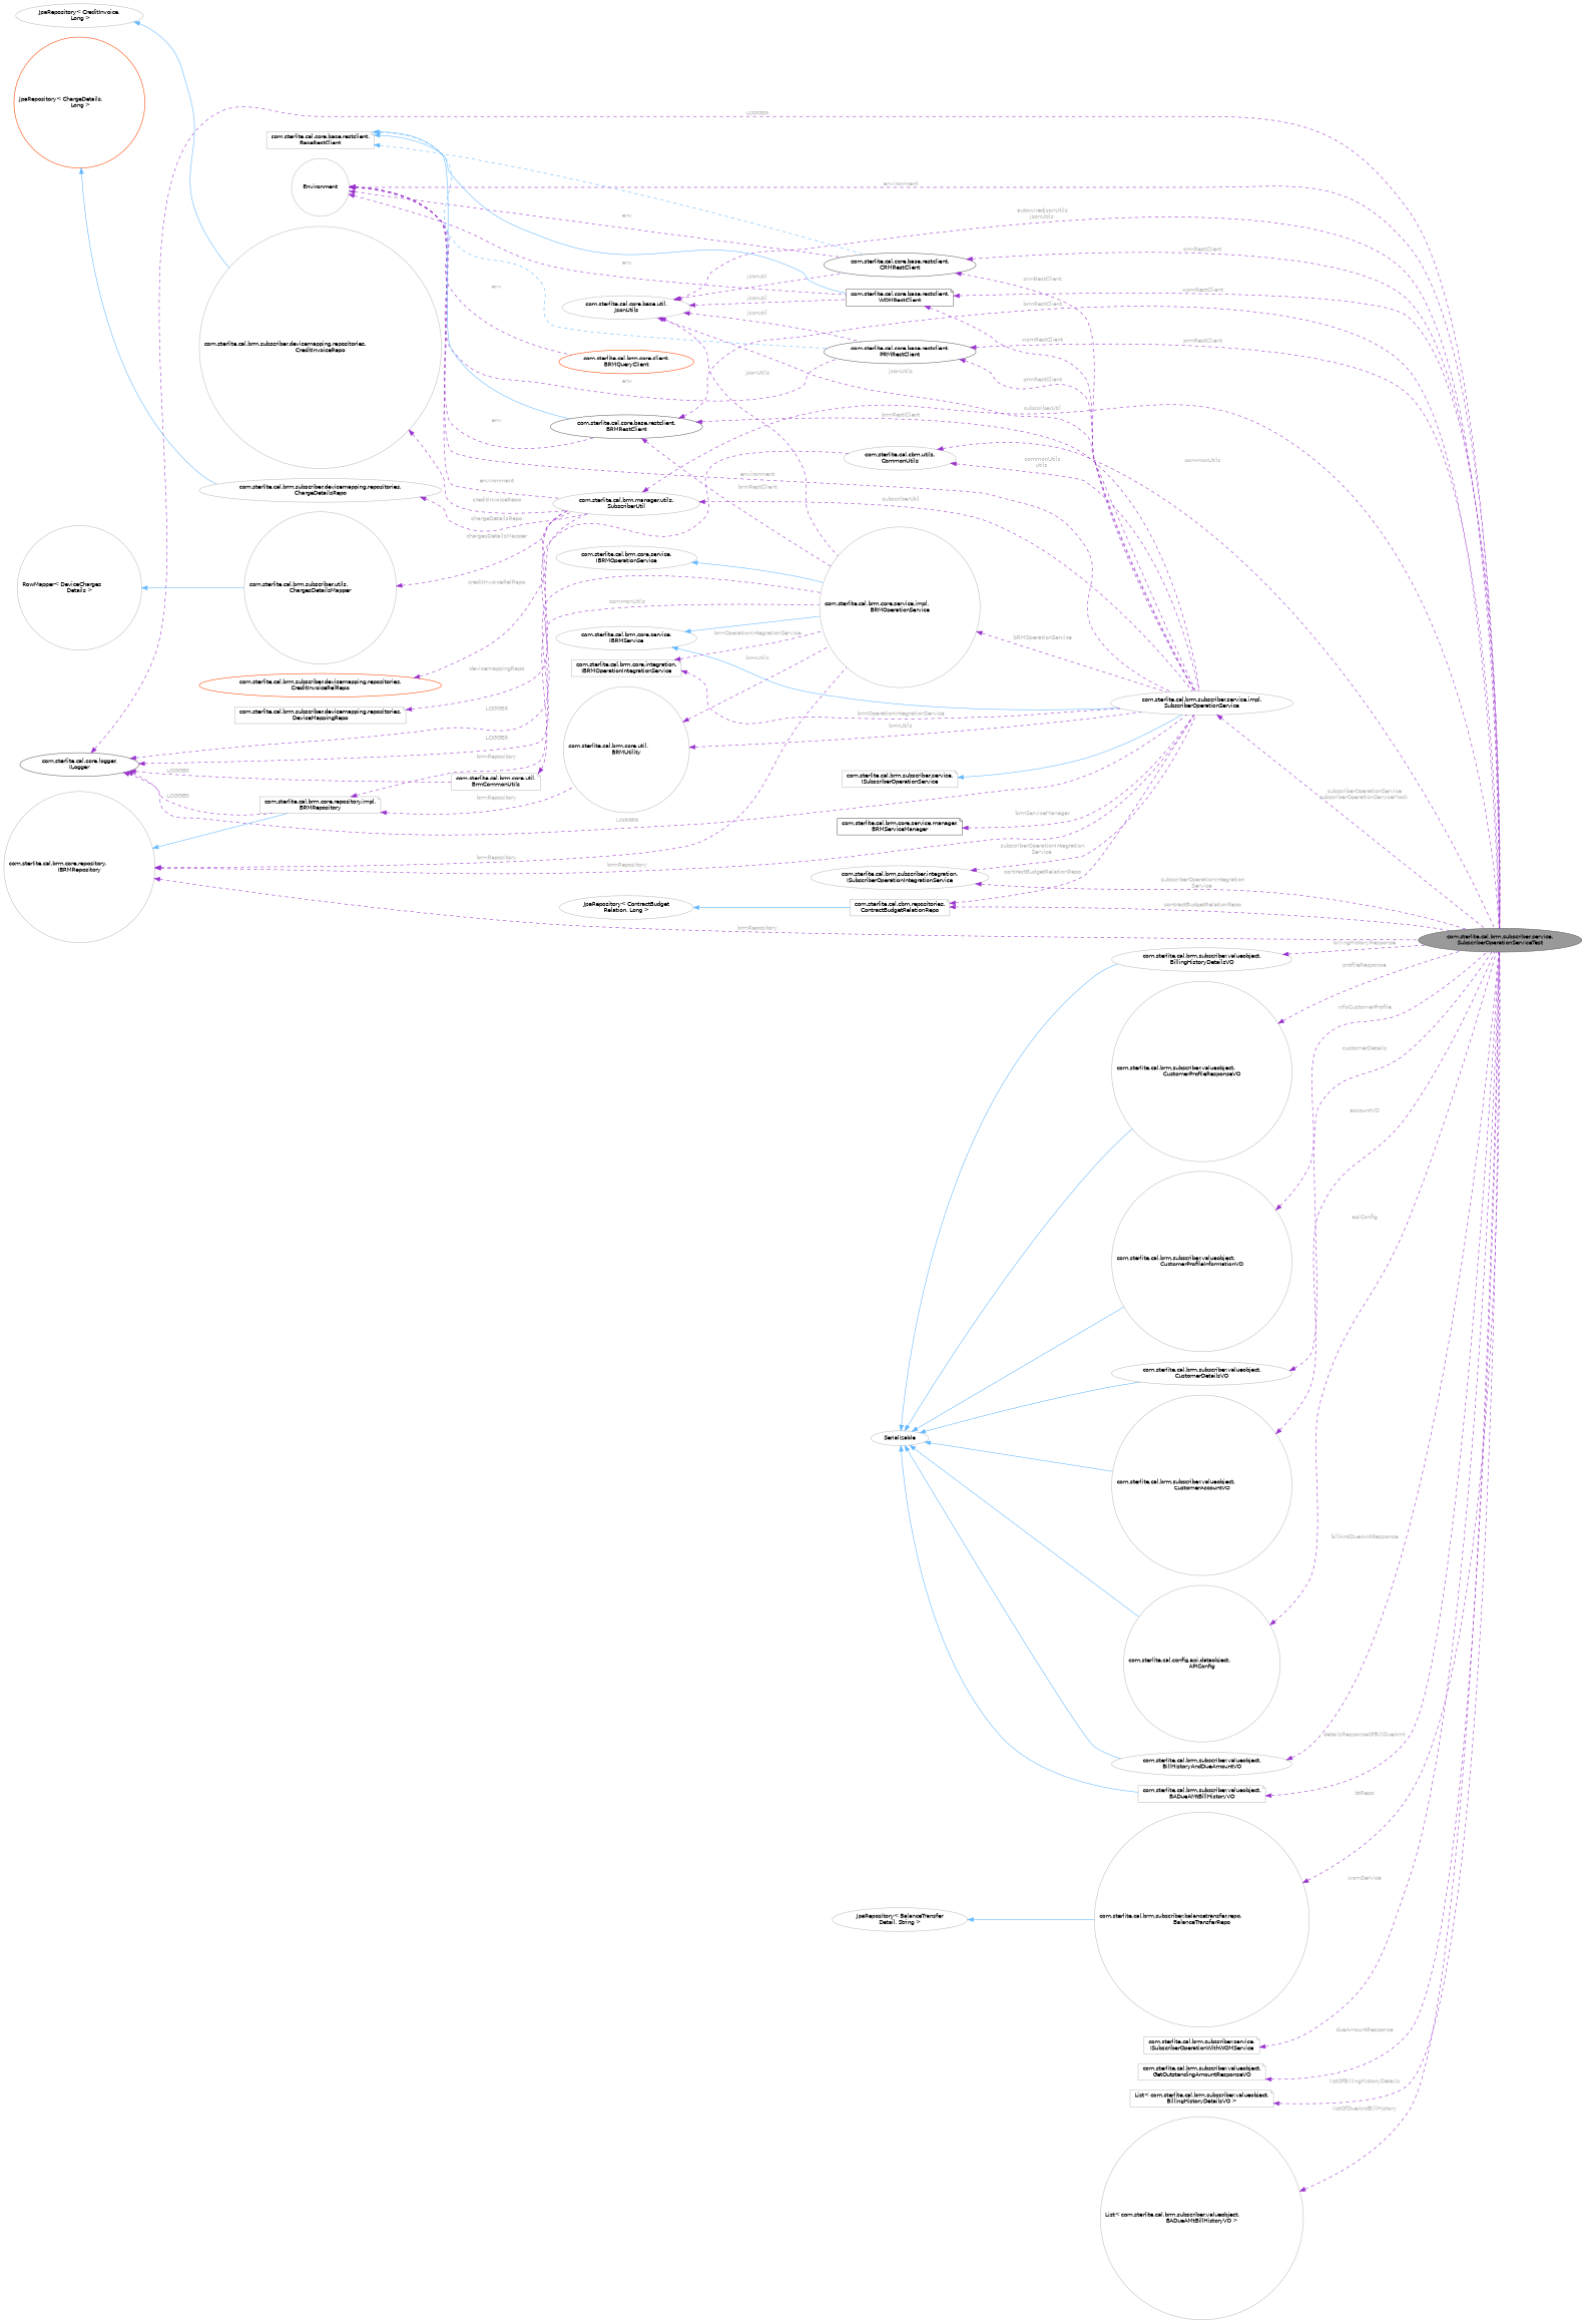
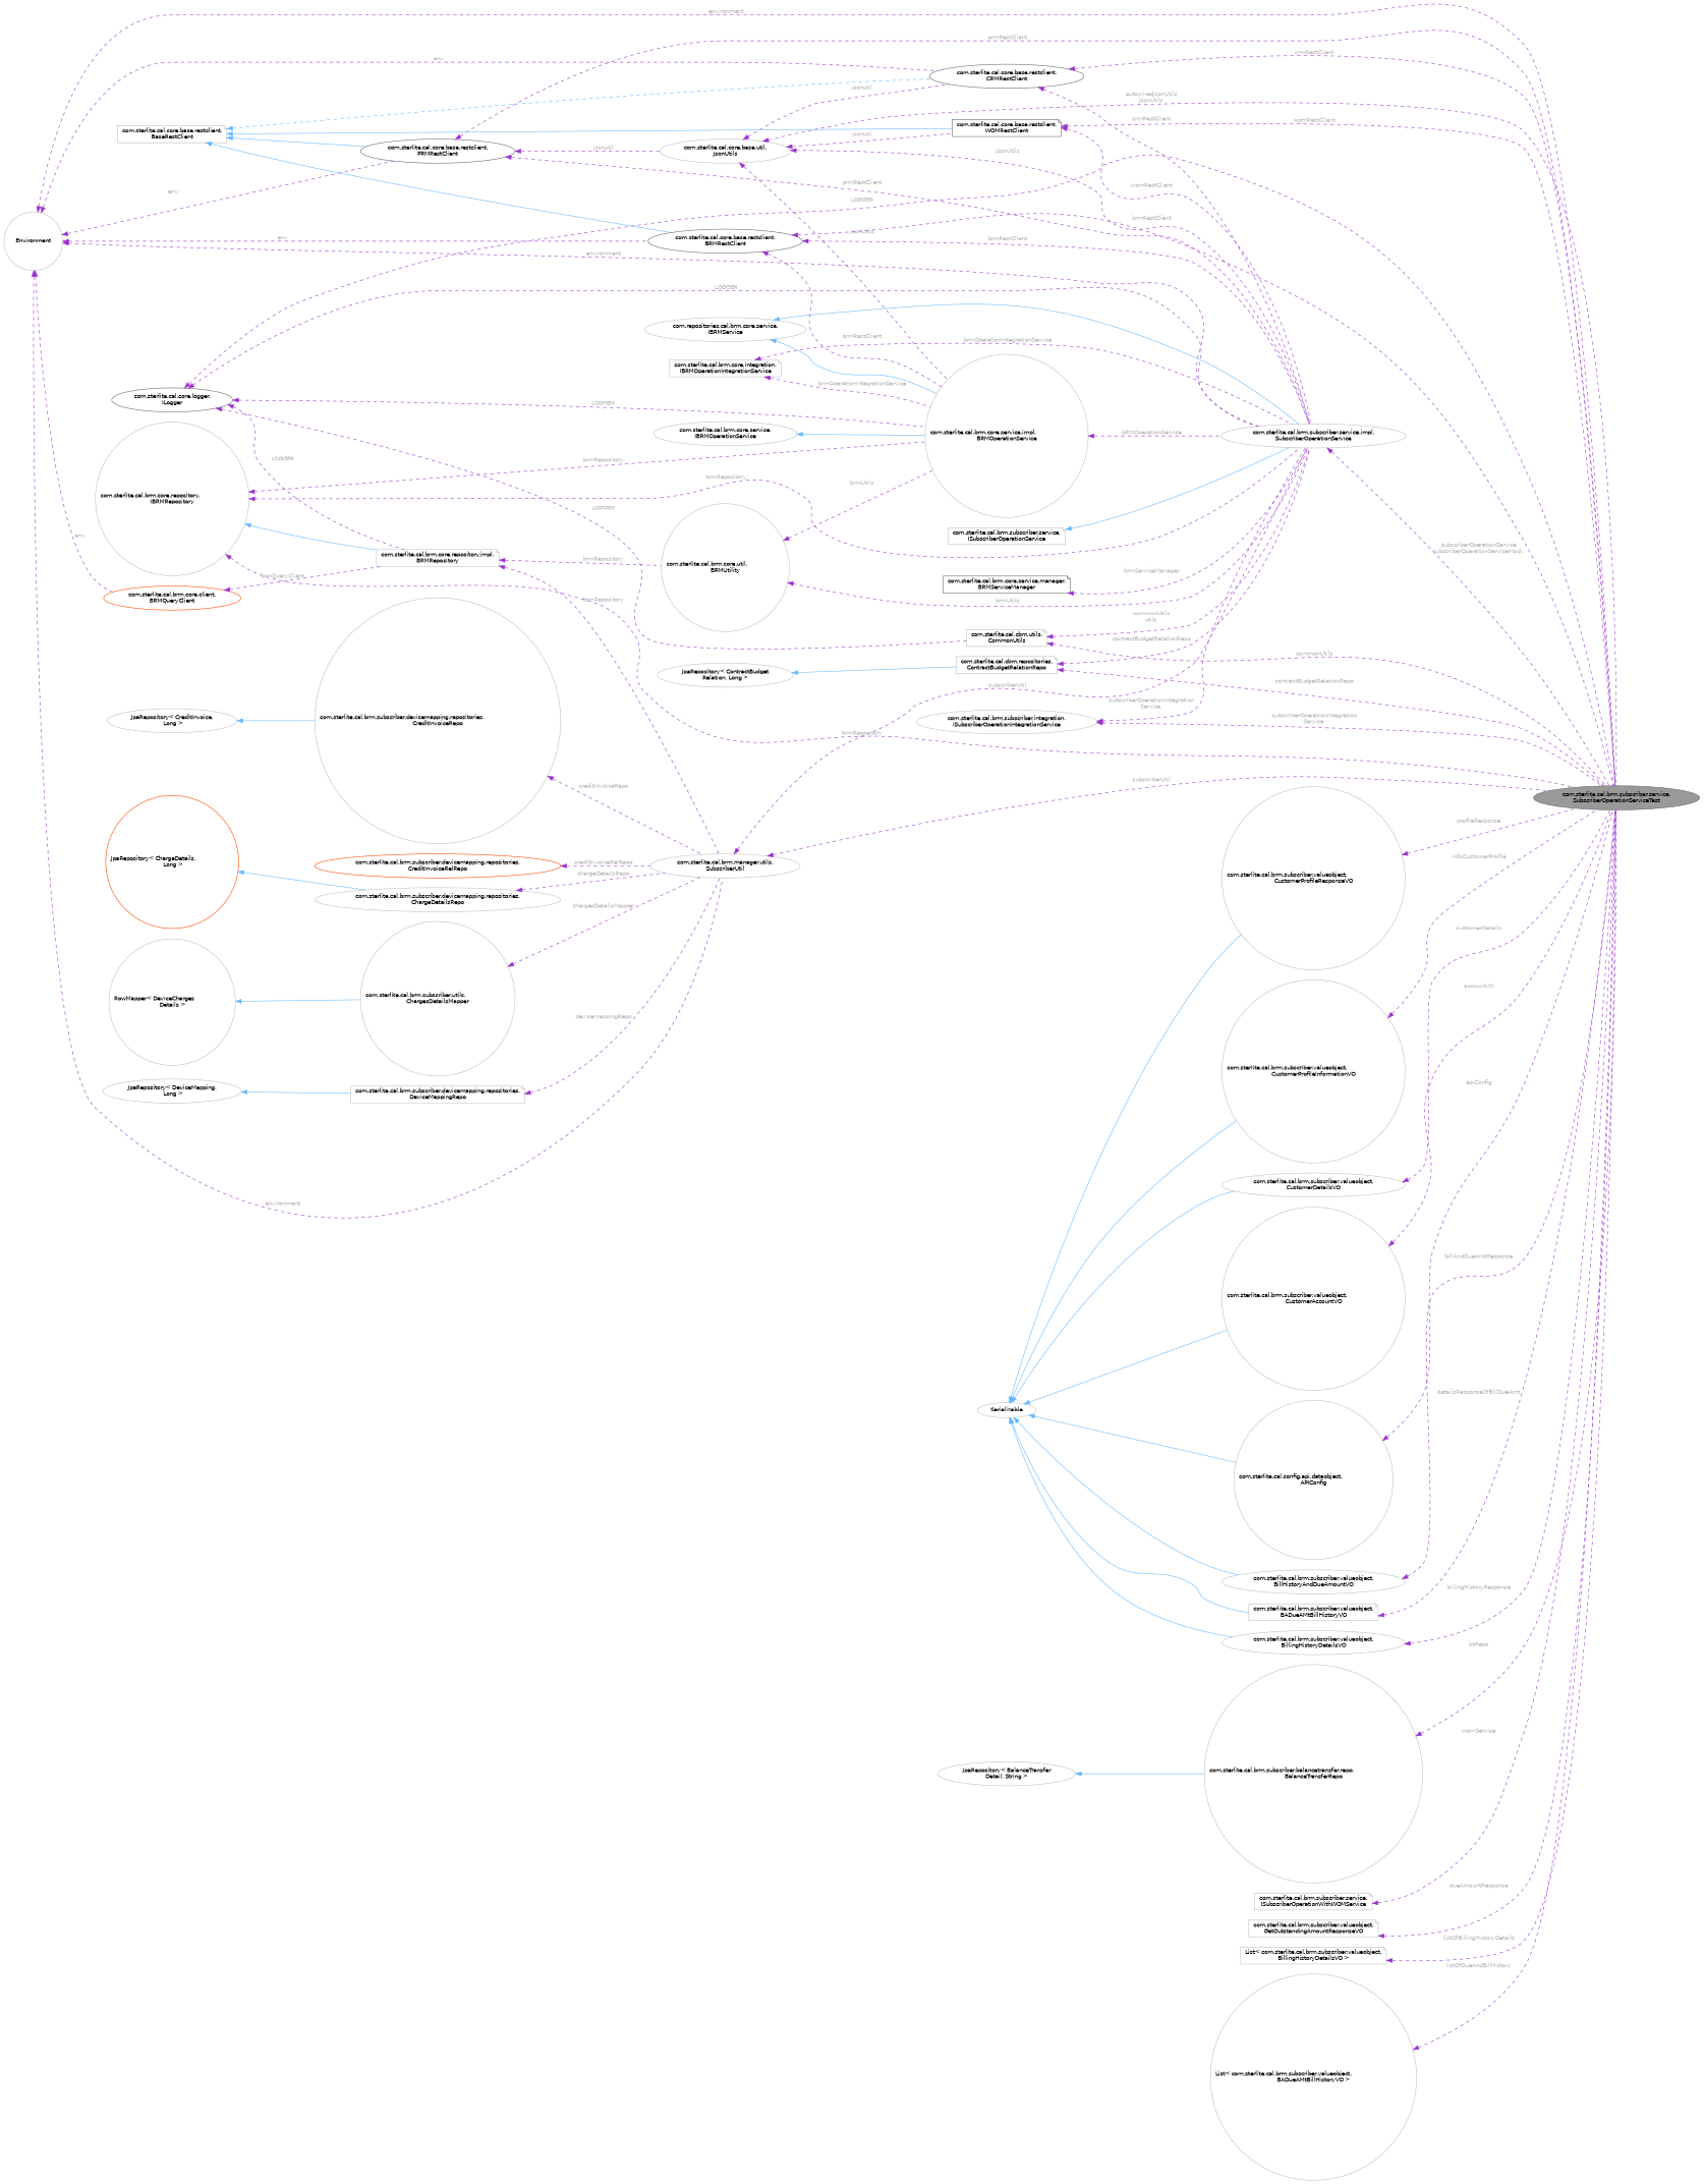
  digraph {
    rankdir=LR
    node [color=grey75 fillcolor=white fontname=Helvetica fontsize=10 shape=ellipse style=filled]
    edge [color=darkorchid3 dir=back fontcolor=grey fontname=Helvetica fontsize=10 labelfontname=Helvetica labelfontsize=10 style=dashed]
    n1 [color=gray40 fillcolor=grey60 fontcolor=black height=0.2 label="com.sterlite.cal.brm.subscriber.service.\lSubscriberOperationServiceTest" width=0.4]
    n2 [color=gray40 height=0.2 label="com.sterlite.cal.core.logger.\lILogger" width=0.4]
    n3 [height=0.2 label="com.sterlite.cal.brm.subscriber.service.impl.\lSubscriberOperationService" width=0.4]
    n4 [height=0.2 label="com.sterlite.cal.brm.core.service.impl.\lBRMOperationService" shape=circle width=0.4]
    n5 [height=0.2 label="com.sterlite.cal.brm.core.repository.impl.\lBRMRepository" shape=note width=0.4]
-   n6 [height=0.2 label="com.sterlite.cal.brm.core.util.\lBrmCommonUtils" shape=note width=0.4]
-   n7 [height=0.2 label="com.sterlite.cal.cbm.utils.\lCommonUtils" width=0.4]
+   n7 [height=0.2 label="com.sterlite.cal.cbm.utils.\lCommonUtils" shape=note width=0.4]
    n8 [height=0.2 label="com.sterlite.cal.brm.core.util.\lBRMUtility" shape=circle width=0.4]
    n9 [height=0.2 label="com.sterlite.cal.brm.manager.utils.\lSubscriberUtil" width=0.4]
    n10 [height=0.2 label="com.sterlite.cal.brm.subscriber.service.\lISubscriberOperationService" shape=note width=0.4]
-   n11 [height=0.2 label="com.sterlite.cal.brm.core.service.\lIBRMService" width=0.4]
+   n11 [height=0.2 label="com.repositories.cal.brm.core.service.\lIBRMService" width=0.4]
    n12 [height=0.2 label="com.sterlite.cal.brm.subscriber.integration.\lISubscriberOperationIntegrationService" width=0.4]
    n13 [height=0.2 label="com.sterlite.cal.brm.core.integration.\lIBRMOperationIntegrationService" shape=note width=0.4]
    n14 [height=0.2 label="com.sterlite.cal.brm.core.service.\lIBRMOperationService" width=0.4]
    n15 [height=0.2 label="com.sterlite.cal.core.base.util.\lJsonUtils" width=0.4]
    n16 [color=gray40 height=0.2 label="com.sterlite.cal.core.base.restclient.\lCRMRestClient" width=0.4]
    n17 [color=gray40 height=0.2 label="com.sterlite.cal.core.base.restclient.\lPRMRestClient" width=0.4]
    n18 [color=gray40 height=0.2 label="com.sterlite.cal.core.base.restclient.\lWOMRestClient" shape=note width=0.4]
    n19 [height=0.2 label="com.sterlite.cal.brm.core.repository.\lIBRMRepository" shape=circle width=0.4]
    n20 [color=orangered height=0.2 label="com.sterlite.cal.brm.core.client.\lBRMQueryClient" width=0.4]
    n21 [height=0.2 label=Environment shape=circle width=0.4]
    n22 [color=gray40 height=0.2 label="com.sterlite.cal.core.base.restclient.\lBRMRestClient" width=0.4]
    n23 [height=0.2 label="com.sterlite.cal.core.base.restclient.\lBaseRestClient" shape=note width=0.4]
    n24 [height=0.2 label="com.sterlite.cal.brm.subscriber.devicemapping.repositories.\lDeviceMappingRepo" shape=note width=0.4]
+   n25 [height=0.2 label="JpaRepository\< DeviceMapping,\l Long \>" width=0.4]
    n26 [height=0.2 label="com.sterlite.cal.brm.subscriber.devicemapping.repositories.\lCreditInvoiceRepo" shape=circle width=0.4]
    n27 [height=0.2 label="JpaRepository\< CreditInvoice,\l Long \>" width=0.4]
    n28 [height=0.2 label="com.sterlite.cal.brm.subscriber.devicemapping.repositories.\lChargeDetailsRepo" width=0.4]
    n29 [color=orangered height=0.2 label="JpaRepository\< ChargeDetails,\l Long \>" shape=circle width=0.4]
    n30 [height=0.2 label="com.sterlite.cal.brm.subscriber.utils.\lChargesDetailsMapper" shape=circle width=0.4]
    n31 [height=0.2 label="RowMapper\< DeviceCharges\lDetails \>" shape=circle width=0.4]
    n32 [color=orangered height=0.2 label="com.sterlite.cal.brm.subscriber.devicemapping.repositories.\lCreditInvoiceRelRepo" width=0.4]
    n33 [color=gray40 height=0.2 label="com.sterlite.cal.brm.core.service.manager.\lBRMServiceManager" shape=note width=0.4]
    n34 [height=0.2 label="com.sterlite.cal.cbm.repositories.\lContractBudgetRelationRepo" shape=note width=0.4]
    n35 [height=0.2 label="JpaRepository\< ContractBudget\lRelation, Long \>" width=0.4]
    n36 [height=0.2 label="com.sterlite.cal.config.api.dataobject.\lAPIConfig" shape=circle width=0.4]
    n37 [height=0.2 label=Serializable width=0.4]
    n38 [height=0.2 label="com.sterlite.cal.brm.subscriber.valueobject.\lBillHistoryAndDueAmountVO" width=0.4]
    n39 [height=0.2 label="com.sterlite.cal.brm.subscriber.valueobject.\lBADueAMtBillHistoryVO" shape=note width=0.4]
    n40 [height=0.2 label="com.sterlite.cal.brm.subscriber.valueobject.\lBillingHistoryDetailsVO" width=0.4]
    n41 [height=0.2 label="com.sterlite.cal.brm.subscriber.valueobject.\lCustomerProfileResponseVO" shape=circle width=0.4]
    n42 [height=0.2 label="com.sterlite.cal.brm.subscriber.valueobject.\lCustomerProfileInformationVO" shape=circle width=0.4]
    n43 [height=0.2 label="com.sterlite.cal.brm.subscriber.valueobject.\lCustomerDetailsVO" width=0.4]
    n44 [height=0.2 label="com.sterlite.cal.brm.subscriber.valueobject.\lCustomerAccountVO" shape=circle width=0.4]
    n45 [height=0.2 label="com.sterlite.cal.brm.subscriber.balancetransfer.repo.\lBalanceTransferRepo" shape=circle width=0.4]
    n46 [height=0.2 label="JpaRepository\< BalanceTransfer\lDetail, String \>" width=0.4]
    n47 [height=0.2 label="com.sterlite.cal.brm.subscriber.service.\lISubscriberOperationWithWOMService" shape=note width=0.4]
    n48 [height=0.2 label="com.sterlite.cal.brm.subscriber.valueobject.\lGetOutstandingAmountResponseVO" shape=note width=0.4]
    n49 [height=0.2 label="List\< com.sterlite.cal.brm.subscriber.valueobject.\lBillingHistoryDetailsVO \>" shape=note width=0.4]
    n50 [height=0.2 label="List\< com.sterlite.cal.brm.subscriber.valueobject.\lBADueAMtBillHistoryVO \>" shape=circle width=0.4]
    n2 -> n1 [label=" LOGGER"]
    n2 -> n3 [label=" LOGGER"]
    n2 -> n4 [label=" LOGGER"]
    n2 -> n5 [label=" LOGGER"]
-   n2 -> n6 [label=" LOGGER"]
    n2 -> n7 [label=" LOGGER"]
    n3 -> n1 [label=" subscriberOperationService\nsubscriberOperationServiceMock"]
    n4 -> n3 [label=" bRMOperationService"]
    n5 -> n8 [label=" brmRepository"]
    n5 -> n9 [label=" brmRepository"]
-   n6 -> n4 [label=" commonUtils"]
    n7 -> n1 [label=" commonUtils"]
    n7 -> n3 [label=" commonUtils\nutils"]
    n8 -> n3 [label=" brmUtils"]
    n8 -> n4 [label=" brmUtils"]
    n9 -> n1 [label=" subscriberUtil"]
    n9 -> n3 [label=" subscriberUtil"]
    n10 -> n3 [color=steelblue1 style=solid fontcolor=""]
    n11 -> n3 [color=steelblue1 style=solid fontcolor=""]
    n11 -> n4 [color=steelblue1 style=solid fontcolor=""]
    n12 -> n1 [label=" subscriberOperationIntegration\lService"]
    n12 -> n3 [label=" subscriberOperationIntegration\lService"]
    n13 -> n3 [label=" brmOperationIntegrationService"]
    n13 -> n4 [label=" brmOperationIntegrationService"]
    n14 -> n4 [color=steelblue1 style=solid fontcolor=""]
    n15 -> n1 [label=" autowiredJsonUtils\njsonUtils"]
    n15 -> n3 [label=" jsonUtils"]
    n15 -> n4 [label=" jsonUtils"]
    n15 -> n16 [label=" jsonutil"]
-   n15 -> n17 [label=" jsonutil"]
+   n17 -> n15 [label=" jsonutil"]
    n15 -> n18 [label=" jsonutil"]
    n16 -> n1 [label=" crmRestClient"]
    n16 -> n3 [label=" crmRestClient"]
    n17 -> n1 [label=" prmRestClient"]
    n17 -> n3 [label=" prmRestClient"]
    n18 -> n1 [label=" womRestClient"]
    n18 -> n3 [label=" womRestClient"]
    n19 -> n1 [label=" brmRepository"]
    n19 -> n3 [label=" brmRepository"]
    n19 -> n4 [label=" brmRepository"]
    n19 -> n5 [color=steelblue1 style=solid fontcolor=""]
+   n20 -> n5 [label=" brmQueryClient"]
    n21 -> n1 [label=" environment"]
    n21 -> n3 [label=" environment"]
    n21 -> n9 [label=" environment"]
    n21 -> n16 [label=" env"]
    n21 -> n17 [label=" env"]
-   n21 -> n18 [label=" env"]
    n21 -> n20 [label=" env"]
    n21 -> n22 [label=" env"]
    n22 -> n1 [label=" brmRestClient"]
    n22 -> n3 [label=" brmRestClient"]
    n22 -> n4 [label=" brmRestClient"]
    n23 -> n16 [color=steelblue1 fontcolor=""]
-   n23 -> n17 [color=steelblue1 fontcolor=""]
+   n23 -> n17 [color=steelblue1 style=solid fontcolor=""]
    n23 -> n18 [color=steelblue1 style=solid fontcolor=""]
    n23 -> n22 [color=steelblue1 style=solid fontcolor=""]
    n24 -> n9 [label=" devicemappingRepo"]
+   n25 -> n24 [color=steelblue1 style=solid fontcolor=""]
    n26 -> n9 [label=" creditInvoiceRepo"]
    n27 -> n26 [color=steelblue1 style=solid fontcolor=""]
    n28 -> n9 [label=" chargeDetailsRepo"]
    n29 -> n28 [color=steelblue1 style=solid fontcolor=""]
    n30 -> n9 [label=" chargesDetailsMapper"]
    n31 -> n30 [color=steelblue1 style=solid fontcolor=""]
    n32 -> n9 [label=" creditInvoiceRelRepo"]
    n33 -> n3 [label=" brmServiceManager"]
    n34 -> n1 [label=" contractBudgetRelationRepo"]
    n34 -> n3 [label=" contractBudgetRelationRepo"]
    n35 -> n34 [color=steelblue1 style=solid fontcolor=""]
    n36 -> n1 [label=" apiConfig"]
    n37 -> n36 [color=steelblue1 style=solid fontcolor=""]
    n37 -> n38 [color=steelblue1 style=solid fontcolor=""]
    n37 -> n39 [color=steelblue1 style=solid fontcolor=""]
    n37 -> n40 [color=steelblue1 style=solid fontcolor=""]
    n37 -> n41 [color=steelblue1 style=solid fontcolor=""]
    n37 -> n42 [color=steelblue1 style=solid fontcolor=""]
    n37 -> n43 [color=steelblue1 style=solid fontcolor=""]
    n37 -> n44 [color=steelblue1 style=solid fontcolor=""]
    n38 -> n1 [label=" billAndDueAmtResponse"]
    n39 -> n1 [label=" detailsResponseOfBillDueAmt"]
    n40 -> n1 [label=" billingHistoryResponse"]
    n41 -> n1 [label=" profileResponse"]
    n42 -> n1 [label=" infoCustomerProfile"]
    n43 -> n1 [label=" customerDetails"]
    n44 -> n1 [label=" accountVO"]
    n45 -> n1 [label=" btRepo"]
    n46 -> n45 [color=steelblue1 style=solid fontcolor=""]
    n47 -> n1 [label=" womService"]
    n48 -> n1 [label=" dueAmountResponse"]
    n49 -> n1 [label=" listOfBillingHistoryDetails"]
    n50 -> n1 [label=" listOfDueAndBillHistory"]
  }
